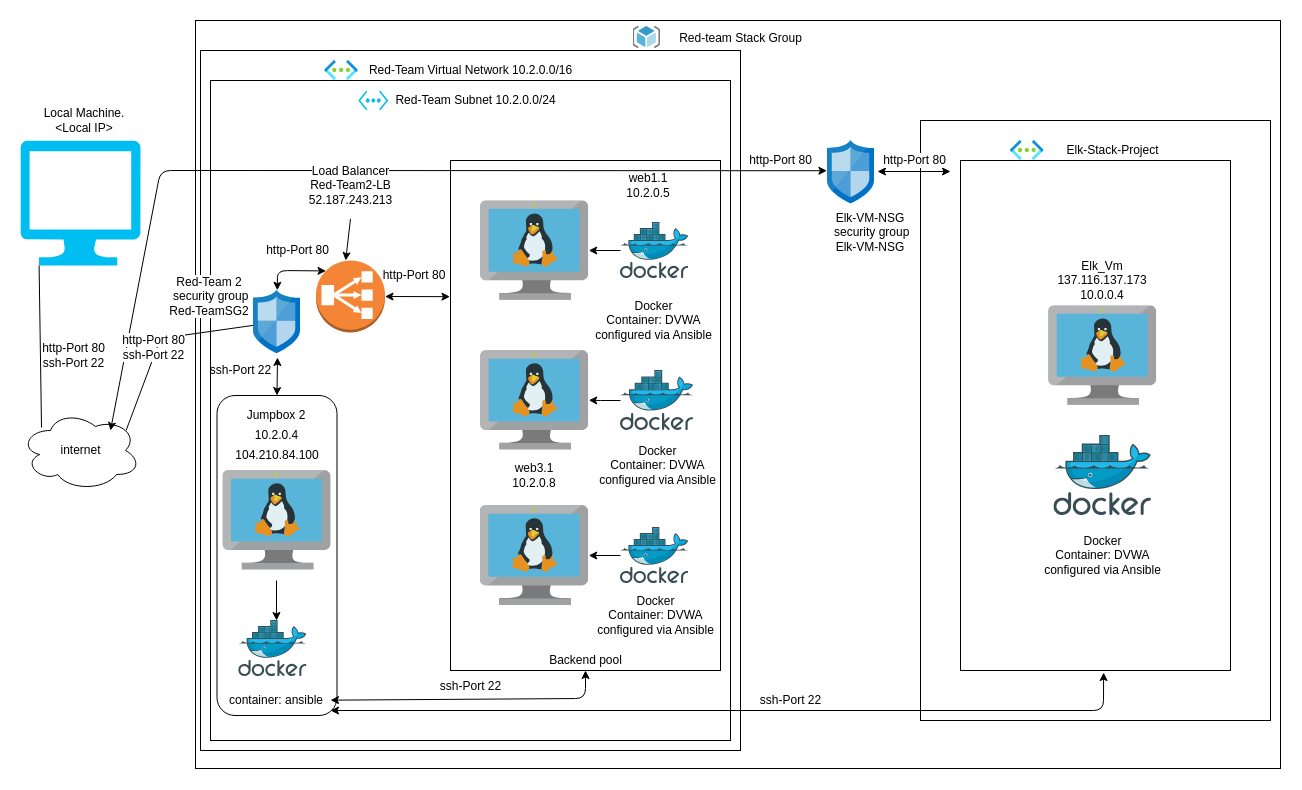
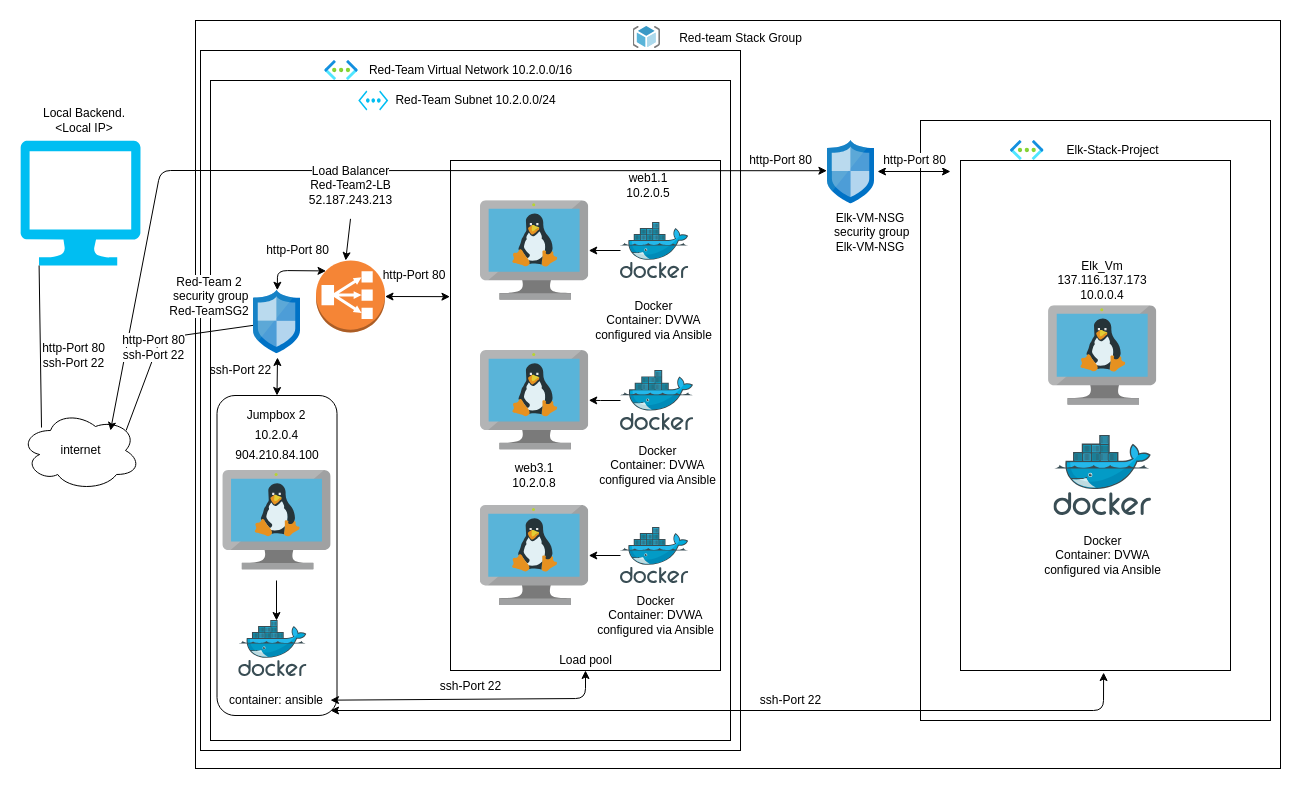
  <mxCell id="0" />
  <mxCell id="1" parent="0" />
  <mxCell id="2" value="" style="rounded=0;whiteSpace=wrap;html=1;labelBackgroundColor=#FFFFFF;fillColor=none;" parent="1" vertex="1"><mxGeometry x="195" y="20" width="1085" height="748" as="geometry" /></mxCell>
  <mxCell id="3" value="" style="rounded=0;whiteSpace=wrap;html=1;labelBackgroundColor=#FFFFFF;fillColor=none;" vertex="1" parent="1"><mxGeometry x="920" y="120" width="350" height="600" as="geometry" /></mxCell>
  <mxCell id="4" value="" style="rounded=0;whiteSpace=wrap;html=1;labelBackgroundColor=#FFFFFF;fillColor=none;" parent="1" vertex="1"><mxGeometry x="200" y="50" width="540" height="700" as="geometry" /></mxCell>
  <mxCell id="5" value="" style="rounded=0;whiteSpace=wrap;html=1;labelBackgroundColor=#FFFFFF;fillColor=none;" parent="1" vertex="1"><mxGeometry x="210" y="80" width="520" height="660" as="geometry" /></mxCell>
  <mxCell id="6" value="" style="rounded=0;whiteSpace=wrap;html=1;fillColor=none;" parent="1" vertex="1"><mxGeometry x="450" y="160" width="270" height="510" as="geometry" /></mxCell>
  <mxCell id="7" value="" style="rounded=1;whiteSpace=wrap;html=1;fillColor=none;" parent="1" vertex="1"><mxGeometry x="216.5" y="395" width="120" height="320" as="geometry" /></mxCell>
  <mxCell id="8" value="" style="verticalLabelPosition=bottom;html=1;verticalAlign=top;align=center;strokeColor=none;fillColor=#00BEF2;shape=mxgraph.azure.computer;pointerEvents=1;" parent="1" vertex="1"><mxGeometry x="20" y="140" width="120" height="125" as="geometry" /></mxCell>
- <mxCell id="9" value="Local Machine.&lt;br&gt;&amp;lt;Local IP&amp;gt;" style="text;html=1;strokeColor=none;fillColor=none;align=center;verticalAlign=middle;whiteSpace=wrap;rounded=0;" parent="1" vertex="1"><mxGeometry x="39" y="110" width="90" height="20" as="geometry" /></mxCell>
+ <mxCell id="9" value="Local Backend.&lt;br&gt;&amp;lt;Local IP&amp;gt;" style="text;html=1;strokeColor=none;fillColor=none;align=center;verticalAlign=middle;whiteSpace=wrap;rounded=0;" parent="1" vertex="1"><mxGeometry x="39" y="110" width="90" height="20" as="geometry" /></mxCell>
  <mxCell id="10" value="" style="ellipse;shape=cloud;whiteSpace=wrap;html=1;" parent="1" vertex="1"><mxGeometry x="20" y="410" width="120" height="80" as="geometry" /></mxCell>
  <mxCell id="11" value="internet" style="text;html=1;strokeColor=none;fillColor=none;align=center;verticalAlign=middle;whiteSpace=wrap;rounded=0;" parent="1" vertex="1"><mxGeometry x="47.5" y="440" width="65" height="20" as="geometry" /></mxCell>
  <mxCell id="12" value="" style="endArrow=none;html=1;entryX=0.155;entryY=1;entryDx=0;entryDy=0;entryPerimeter=0;exitX=0.175;exitY=0.213;exitDx=0;exitDy=0;exitPerimeter=0;" parent="1" source="10" target="8" edge="1"><mxGeometry width="50" height="50" relative="1" as="geometry"><mxPoint x="120" y="420" as="sourcePoint" /><mxPoint x="120" y="260" as="targetPoint" /><Array as="points" /></mxGeometry></mxCell>
  <mxCell id="13" value="" style="endArrow=none;html=1;exitX=0.88;exitY=0.25;exitDx=0;exitDy=0;exitPerimeter=0;" parent="1" source="10" target="22" edge="1"><mxGeometry width="50" height="50" relative="1" as="geometry"><mxPoint x="150" y="370" as="sourcePoint" /><mxPoint x="180" y="363.169" as="targetPoint" /><Array as="points"><mxPoint x="160" y="338" /></Array></mxGeometry></mxCell>
  <mxCell id="14" value="" style="aspect=fixed;html=1;points=[];align=center;image;fontSize=12;image=img/lib/mscae/VM_Linux.svg;direction=east;" parent="1" vertex="1"><mxGeometry x="480" y="200.2" width="108.27" height="99.6" as="geometry" /></mxCell>
  <mxCell id="15" value="" style="aspect=fixed;html=1;points=[];align=center;image;fontSize=12;image=img/lib/mscae/VM_Linux.svg;" parent="1" vertex="1"><mxGeometry x="479.56" y="505" width="108.7" height="100" as="geometry" /></mxCell>
  <mxCell id="16" value="" style="aspect=fixed;html=1;points=[];align=center;image;fontSize=12;image=img/lib/mscae/VM_Linux.svg;" parent="1" vertex="1"><mxGeometry x="480" y="350" width="108.26" height="99.6" as="geometry" /></mxCell>
  <mxCell id="17" value="Jumpbox 2" style="text;html=1;strokeColor=none;fillColor=none;align=center;verticalAlign=middle;whiteSpace=wrap;rounded=0;" parent="1" vertex="1"><mxGeometry x="241.18" y="405" width="70" height="20" as="geometry" /></mxCell>
  <mxCell id="18" value="web1.1&lt;br&gt;10.2.0.5" style="text;html=1;strokeColor=none;fillColor=none;align=center;verticalAlign=middle;whiteSpace=wrap;rounded=0;" parent="1" vertex="1"><mxGeometry x="620" y="170" width="55.86" height="30" as="geometry" /></mxCell>
  <mxCell id="19" value="" style="aspect=fixed;html=1;points=[];align=center;image;fontSize=12;image=img/lib/mscae/VM_Linux.svg;direction=east;" parent="1" vertex="1"><mxGeometry x="222.37" y="470" width="108.27" height="99.6" as="geometry" /></mxCell>
  <mxCell id="20" value="web3.1&lt;br&gt;10.2.0.8" style="text;html=1;strokeColor=none;fillColor=none;align=center;verticalAlign=middle;whiteSpace=wrap;rounded=0;" parent="1" vertex="1"><mxGeometry x="513.91" y="460" width="40" height="30" as="geometry" /></mxCell>
- <mxCell id="21" value="104.210.84.100" style="text;html=1;strokeColor=none;fillColor=none;align=center;verticalAlign=middle;whiteSpace=wrap;rounded=0;" parent="1" vertex="1"><mxGeometry x="241.51" y="445" width="70" height="20" as="geometry" /></mxCell>
+ <mxCell id="21" value="904.210.84.100" style="text;html=1;strokeColor=none;fillColor=none;align=center;verticalAlign=middle;whiteSpace=wrap;rounded=0;" parent="1" vertex="1"><mxGeometry x="241.51" y="445" width="70" height="20" as="geometry" /></mxCell>
  <mxCell id="22" value="" style="aspect=fixed;html=1;points=[];align=center;image;fontSize=12;image=img/lib/mscae/Network_Security_Groups_Classic.svg;fillColor=none;" parent="1" vertex="1"><mxGeometry x="253.01" y="289.74" width="47" height="63.51" as="geometry" /></mxCell>
  <mxCell id="23" value="" style="edgeStyle=orthogonalEdgeStyle;rounded=0;orthogonalLoop=1;jettySize=auto;html=1;" parent="1" source="24" target="14" edge="1"><mxGeometry relative="1" as="geometry" /></mxCell>
  <mxCell id="24" value="" style="aspect=fixed;html=1;points=[];align=center;image;fontSize=12;image=img/lib/mscae/Docker.svg;fillColor=none;" parent="1" vertex="1"><mxGeometry x="620" y="222" width="68.29" height="56" as="geometry" /></mxCell>
  <mxCell id="25" value="" style="edgeStyle=orthogonalEdgeStyle;rounded=0;orthogonalLoop=1;jettySize=auto;html=1;" parent="1" source="26" target="15" edge="1"><mxGeometry relative="1" as="geometry" /></mxCell>
  <mxCell id="26" value="" style="aspect=fixed;html=1;points=[];align=center;image;fontSize=12;image=img/lib/mscae/Docker.svg;fillColor=none;" parent="1" vertex="1"><mxGeometry x="620" y="527" width="68.29" height="56" as="geometry" /></mxCell>
  <mxCell id="27" value="" style="edgeStyle=orthogonalEdgeStyle;rounded=0;orthogonalLoop=1;jettySize=auto;html=1;" parent="1" source="28" target="16" edge="1"><mxGeometry relative="1" as="geometry" /></mxCell>
  <mxCell id="28" value="" style="aspect=fixed;html=1;points=[];align=center;image;fontSize=12;image=img/lib/mscae/Docker.svg;fillColor=none;" parent="1" vertex="1"><mxGeometry x="620" y="370" width="73.17" height="60" as="geometry" /></mxCell>
  <mxCell id="29" value="10.2.0.4" style="text;html=1;align=center;verticalAlign=middle;resizable=0;points=[];autosize=1;" parent="1" vertex="1"><mxGeometry x="246.18" y="425" width="60" height="20" as="geometry" /></mxCell>
  <mxCell id="30" value="" style="aspect=fixed;html=1;points=[];align=center;image;fontSize=12;image=img/lib/mscae/Docker.svg;fillColor=none;" parent="1" vertex="1"><mxGeometry x="238.22" y="620" width="68.29" height="56" as="geometry" /></mxCell>
  <mxCell id="31" value="container: ansible" style="text;html=1;strokeColor=none;fillColor=none;align=center;verticalAlign=middle;whiteSpace=wrap;rounded=0;" parent="1" vertex="1"><mxGeometry x="222.37" y="690" width="107.63" height="20" as="geometry" /></mxCell>
  <mxCell id="32" value="http-Port 80" style="text;html=1;strokeColor=none;fillColor=none;align=center;verticalAlign=middle;whiteSpace=wrap;rounded=0;" parent="1" vertex="1"><mxGeometry x="373" y="260" width="81.5" height="30" as="geometry" /></mxCell>
  <mxCell id="33" value="http-Port 80&lt;br&gt;ssh-Port 22" style="text;html=1;align=center;verticalAlign=middle;resizable=0;points=[];autosize=1;" parent="1" vertex="1"><mxGeometry x="32.5" y="340" width="80" height="30" as="geometry" /></mxCell>
  <mxCell id="34" value="ssh-Port 22" style="text;html=1;align=center;verticalAlign=middle;resizable=0;points=[];autosize=1;" parent="1" vertex="1"><mxGeometry x="200" y="360" width="80" height="20" as="geometry" /></mxCell>
  <mxCell id="35" value="" style="endArrow=classic;startArrow=classic;html=1;exitX=0.5;exitY=1;exitDx=0;exitDy=0;" parent="1" source="6" target="31" edge="1"><mxGeometry width="50" height="50" relative="1" as="geometry"><mxPoint x="389" y="715" as="sourcePoint" /><mxPoint x="439" y="665" as="targetPoint" /><Array as="points"><mxPoint x="585" y="698" /></Array></mxGeometry></mxCell>
  <mxCell id="36" value="" style="endArrow=classic;startArrow=classic;html=1;entryX=-0.002;entryY=0.267;entryDx=0;entryDy=0;entryPerimeter=0;exitX=1;exitY=0.5;exitDx=0;exitDy=0;exitPerimeter=0;" parent="1" target="6" edge="1" source="52"><mxGeometry width="50" height="50" relative="1" as="geometry"><mxPoint x="380" y="296" as="sourcePoint" /><mxPoint x="455" y="295" as="targetPoint" /></mxGeometry></mxCell>
  <mxCell id="37" value="ssh-Port 22" style="text;html=1;align=center;verticalAlign=middle;resizable=0;points=[];autosize=1;labelBackgroundColor=#FFFFFF;" parent="1" vertex="1"><mxGeometry x="430" y="676" width="80" height="20" as="geometry" /></mxCell>
  <mxCell id="38" value="" style="endArrow=classic;startArrow=classic;html=1;entryX=0.145;entryY=0.145;entryDx=0;entryDy=0;entryPerimeter=0;" parent="1" source="22" edge="1" target="52"><mxGeometry width="50" height="50" relative="1" as="geometry"><mxPoint x="311.51" y="283.71" as="sourcePoint" /><mxPoint x="340" y="270" as="targetPoint" /><Array as="points"><mxPoint x="277" y="270" /></Array></mxGeometry></mxCell>
  <mxCell id="39" value="" style="endArrow=classic;startArrow=classic;html=1;exitX=0.5;exitY=0;exitDx=0;exitDy=0;" parent="1" source="7" edge="1"><mxGeometry width="50" height="50" relative="1" as="geometry"><mxPoint x="270" y="395" as="sourcePoint" /><mxPoint x="277" y="357" as="targetPoint" /></mxGeometry></mxCell>
  <mxCell id="40" value="" style="endArrow=classic;html=1;exitX=0.5;exitY=1.167;exitDx=0;exitDy=0;exitPerimeter=0;" parent="1" source="68" edge="1"><mxGeometry width="50" height="50" relative="1" as="geometry"><mxPoint x="350" y="240" as="sourcePoint" /><mxPoint x="345.183" y="260" as="targetPoint" /></mxGeometry></mxCell>
  <mxCell id="41" value="http-Port 80" style="text;html=1;align=center;verticalAlign=middle;resizable=0;points=[];autosize=1;labelBackgroundColor=#ffffff;" parent="1" vertex="1"><mxGeometry x="256.5" y="240" width="80" height="20" as="geometry" /></mxCell>
  <mxCell id="42" value="Docker&lt;br&gt;Container: DVWA&lt;br&gt;configured via Ansible" style="text;html=1;align=center;verticalAlign=middle;resizable=0;points=[];autosize=1;" parent="1" vertex="1"><mxGeometry x="590" y="590" width="130" height="50" as="geometry" /></mxCell>
  <mxCell id="43" value="Docker&lt;br&gt;Container: DVWA&lt;br&gt;configured via Ansible" style="text;html=1;align=center;verticalAlign=middle;resizable=0;points=[];autosize=1;" parent="1" vertex="1"><mxGeometry x="591.59" y="440" width="130" height="50" as="geometry" /></mxCell>
  <mxCell id="44" value="Docker&lt;br&gt;Container: DVWA&lt;br&gt;configured via Ansible" style="text;html=1;align=center;verticalAlign=middle;resizable=0;points=[];autosize=1;" parent="1" vertex="1"><mxGeometry x="588.27" y="295" width="130" height="50" as="geometry" /></mxCell>
  <mxCell id="45" value="Red-Team 2&lt;br&gt;&amp;nbsp;security group&lt;br&gt;Red-TeamSG2" style="text;html=1;strokeColor=none;fillColor=none;align=center;verticalAlign=middle;whiteSpace=wrap;rounded=0;labelBackgroundColor=#FFFFFF;" parent="1" vertex="1"><mxGeometry x="129" y="274.02" width="160" height="43.97" as="geometry" /></mxCell>
  <mxCell id="46" value="Red-team Stack Group" style="text;html=1;align=center;verticalAlign=middle;resizable=0;points=[];autosize=1;" parent="1" vertex="1"><mxGeometry x="660" y="28" width="160" height="20" as="geometry" /></mxCell>
  <mxCell id="47" value="Red-Team Virtual Network 10.2.0.0/16" style="text;html=1;align=center;verticalAlign=middle;resizable=0;points=[];autosize=1;" parent="1" vertex="1"><mxGeometry x="360" y="60" width="220" height="20" as="geometry" /></mxCell>
  <mxCell id="48" value="Red-Team Subnet 10.2.0.0/24" style="text;html=1;align=center;verticalAlign=middle;resizable=0;points=[];autosize=1;" parent="1" vertex="1"><mxGeometry x="385" y="90" width="180" height="20" as="geometry" /></mxCell>
  <mxCell id="49" value="" style="aspect=fixed;html=1;points=[];align=center;image;fontSize=12;image=img/lib/azure2/networking/Virtual_Networks.svg;labelBackgroundColor=#FFFFFF;fillColor=none;" parent="1" vertex="1"><mxGeometry x="324.26" y="60" width="33.5" height="20" as="geometry" /></mxCell>
  <mxCell id="50" value="" style="aspect=fixed;html=1;points=[];align=center;image;fontSize=12;image=img/lib/mscae/ResourceGroup.svg;labelBackgroundColor=#FFFFFF;fillColor=none;" parent="1" vertex="1"><mxGeometry x="632.5" y="26" width="27.5" height="22" as="geometry" /></mxCell>
  <mxCell id="51" value="" style="verticalLabelPosition=bottom;html=1;verticalAlign=top;align=center;strokeColor=none;fillColor=#00BEF2;shape=mxgraph.azure.virtual_network;pointerEvents=1;labelBackgroundColor=#FFFFFF;" parent="1" vertex="1"><mxGeometry x="357.76" y="90" width="29.99" height="20" as="geometry" /></mxCell>
  <mxCell id="52" value="" style="outlineConnect=0;dashed=0;verticalLabelPosition=bottom;verticalAlign=top;align=center;html=1;shape=mxgraph.aws3.classic_load_balancer;fillColor=#F58536;gradientColor=none;labelBackgroundColor=#FFFFFF;" parent="1" vertex="1"><mxGeometry x="315.51" y="260" width="69" height="72" as="geometry" /></mxCell>
- <mxCell id="53" value="Backend pool" style="text;html=1;align=center;verticalAlign=middle;resizable=0;points=[];autosize=1;" parent="1" vertex="1"><mxGeometry x="540" y="650" width="90" height="20" as="geometry" /></mxCell>
+ <mxCell id="53" value="Load pool" style="text;html=1;align=center;verticalAlign=middle;resizable=0;points=[];autosize=1;" parent="1" vertex="1"><mxGeometry x="540" y="650" width="90" height="20" as="geometry" /></mxCell>
  <mxCell id="54" value="" style="endArrow=classic;html=1;" parent="1" edge="1"><mxGeometry width="50" height="50" relative="1" as="geometry"><mxPoint x="276" y="580" as="sourcePoint" /><mxPoint x="276" y="620" as="targetPoint" /></mxGeometry></mxCell>
  <mxCell id="55" value="" style="rounded=0;whiteSpace=wrap;html=1;fillColor=none;" vertex="1" parent="1"><mxGeometry x="960" y="160" width="270" height="510" as="geometry" /></mxCell>
  <mxCell id="56" value="" style="endArrow=classic;startArrow=classic;html=1;entryX=0.53;entryY=1.004;entryDx=0;entryDy=0;entryPerimeter=0;exitX=1;exitY=1;exitDx=0;exitDy=0;" edge="1" parent="1" source="31" target="55"><mxGeometry width="50" height="50" relative="1" as="geometry"><mxPoint x="420" y="740" as="sourcePoint" /><mxPoint x="540" y="700" as="targetPoint" /><Array as="points"><mxPoint x="1103" y="710" /></Array></mxGeometry></mxCell>
  <mxCell id="57" value="ssh-Port 22" style="text;html=1;align=center;verticalAlign=middle;resizable=0;points=[];autosize=1;labelBackgroundColor=#FFFFFF;" vertex="1" parent="1"><mxGeometry x="750" y="690" width="80" height="20" as="geometry" /></mxCell>
  <mxCell id="58" value="" style="aspect=fixed;html=1;points=[];align=center;image;fontSize=12;image=img/lib/mscae/Docker.svg;fillColor=none;" vertex="1" parent="1"><mxGeometry x="1053.42" y="435" width="97.56" height="80" as="geometry" /></mxCell>
  <mxCell id="59" value="" style="aspect=fixed;html=1;points=[];align=center;image;fontSize=12;image=img/lib/mscae/VM_Linux.svg;" vertex="1" parent="1"><mxGeometry x="1048.07" y="305.2" width="108.26" height="99.6" as="geometry" /></mxCell>
  <mxCell id="60" value="Docker&lt;br&gt;Container: DVWA&lt;br&gt;configured via Ansible" style="text;html=1;align=center;verticalAlign=middle;resizable=0;points=[];autosize=1;" vertex="1" parent="1"><mxGeometry x="1037.2" y="530" width="130" height="50" as="geometry" /></mxCell>
  <mxCell id="61" value="" style="aspect=fixed;html=1;points=[];align=center;image;fontSize=12;image=img/lib/azure2/networking/Virtual_Networks.svg;labelBackgroundColor=#FFFFFF;fillColor=none;" vertex="1" parent="1"><mxGeometry x="1010" y="140" width="33.5" height="20" as="geometry" /></mxCell>
  <mxCell id="62" value="Elk_Vm&lt;br&gt;137.116.137.173&lt;br&gt;10.0.0.4&lt;br&gt;" style="text;html=1;strokeColor=none;fillColor=none;align=center;verticalAlign=middle;whiteSpace=wrap;rounded=0;" vertex="1" parent="1"><mxGeometry x="1074.27" y="265" width="55.86" height="30" as="geometry" /></mxCell>
  <mxCell id="63" value="Elk-Stack-Project" style="text;html=1;strokeColor=none;fillColor=none;align=center;verticalAlign=middle;whiteSpace=wrap;rounded=0;" vertex="1" parent="1"><mxGeometry x="1050" y="140" width="125" height="20" as="geometry" /></mxCell>
  <mxCell id="64" value="" style="endArrow=classic;startArrow=classic;html=1;entryX=-0.013;entryY=0.476;entryDx=0;entryDy=0;entryPerimeter=0;" edge="1" parent="1" target="67"><mxGeometry width="50" height="50" relative="1" as="geometry"><mxPoint x="110" y="430" as="sourcePoint" /><mxPoint x="850" y="170" as="targetPoint" /><Array as="points"><mxPoint x="160" y="170" /></Array></mxGeometry></mxCell>
  <mxCell id="65" value="Elk-VM-NSG&lt;br&gt;&amp;nbsp;security group&lt;br&gt;Elk-VM-NSG" style="text;html=1;strokeColor=none;fillColor=none;align=center;verticalAlign=middle;whiteSpace=wrap;rounded=0;labelBackgroundColor=#FFFFFF;" vertex="1" parent="1"><mxGeometry x="790" y="210" width="160" height="43.97" as="geometry" /></mxCell>
  <mxCell id="66" value="" style="endArrow=classic;startArrow=classic;html=1;exitX=1.064;exitY=0.488;exitDx=0;exitDy=0;exitPerimeter=0;" edge="1" parent="1" source="67"><mxGeometry width="50" height="50" relative="1" as="geometry"><mxPoint x="897" y="196.76" as="sourcePoint" /><mxPoint x="950" y="171" as="targetPoint" /></mxGeometry></mxCell>
  <mxCell id="67" value="" style="aspect=fixed;html=1;points=[];align=center;image;fontSize=12;image=img/lib/mscae/Network_Security_Groups_Classic.svg;fillColor=none;" vertex="1" parent="1"><mxGeometry x="827" y="140" width="47" height="63.51" as="geometry" /></mxCell>
  <mxCell id="68" value="&lt;span style=&quot;background-color: rgb(255 , 255 , 255)&quot;&gt;Load Balancer&lt;br&gt;Red-Team2-LB&lt;br&gt;52.187.243.213&lt;/span&gt;" style="text;html=1;align=center;verticalAlign=middle;resizable=0;points=[];autosize=1;" parent="1" vertex="1"><mxGeometry x="300.01" y="160" width="100" height="50" as="geometry" /></mxCell>
  <mxCell id="69" value="http-Port 80" style="text;html=1;align=center;verticalAlign=middle;resizable=0;points=[];autosize=1;labelBackgroundColor=#ffffff;" vertex="1" parent="1"><mxGeometry x="740" y="150" width="80" height="20" as="geometry" /></mxCell>
  <mxCell id="70" value="&lt;span style=&quot;background-color: rgb(255 , 255 , 255)&quot;&gt;http-Port 80&lt;br&gt;ssh-Port 22&lt;/span&gt;" style="text;html=1;align=center;verticalAlign=middle;resizable=0;points=[];autosize=1;" parent="1" vertex="1"><mxGeometry x="112.5" y="332" width="80" height="30" as="geometry" /></mxCell>
  <mxCell id="71" value="http-Port 80" style="text;html=1;align=center;verticalAlign=middle;resizable=0;points=[];autosize=1;labelBackgroundColor=#ffffff;" vertex="1" parent="1"><mxGeometry x="874" y="150" width="80" height="20" as="geometry" /></mxCell>
